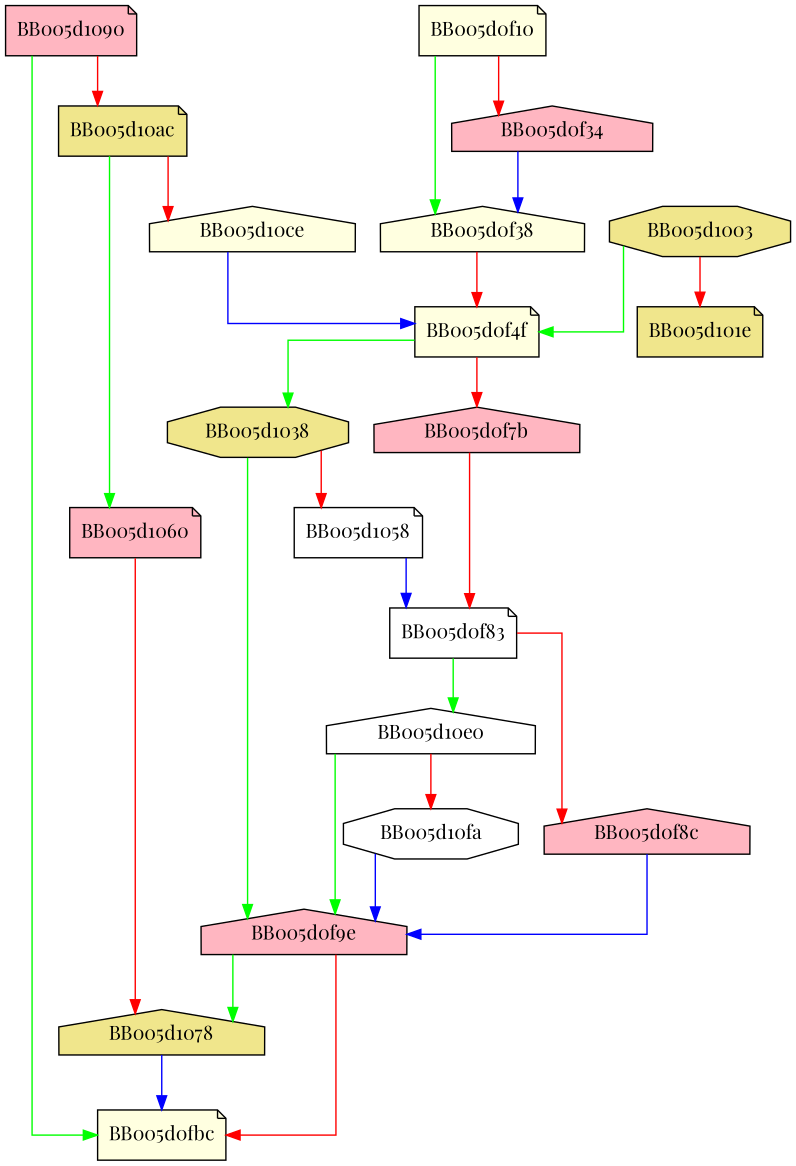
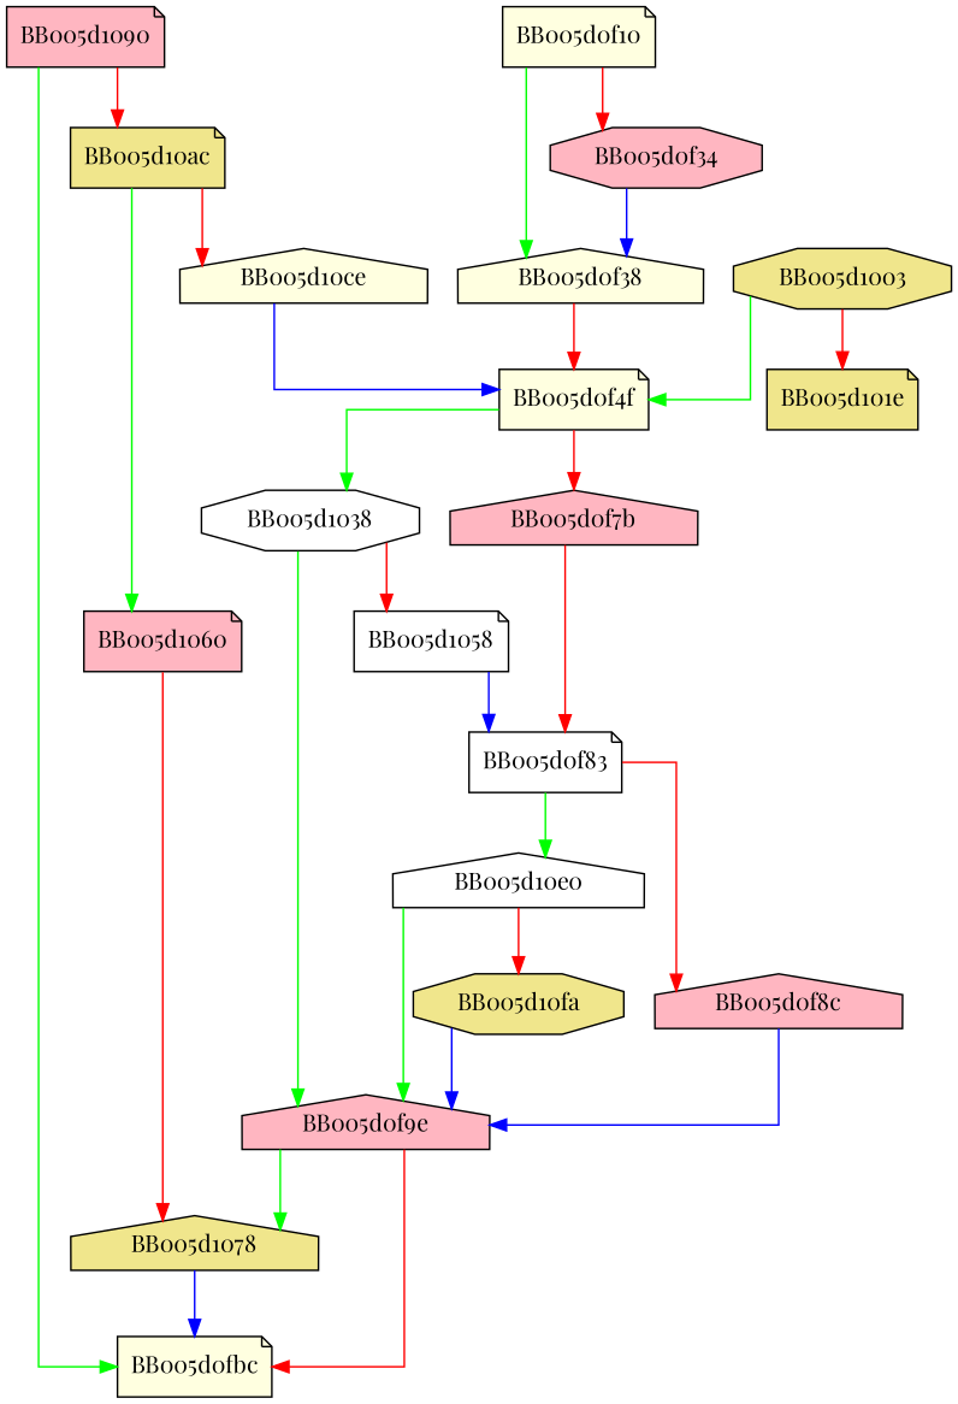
  digraph {
    fontname="Playfair Display"
    splines=ortho
    node [fillcolor=lightpink fontname="Playfair Display" shape=note style=filled]
    edge [color=red fontname="Playfair Display"]
    BB005d0f10 [fillcolor=lightyellow]
    BB005d0f38 [fillcolor=lightyellow shape=house]
-   BB005d0f34 [shape=house]
+   BB005d0f34 [shape=octagon]
    BB005d0f4f [fillcolor=lightyellow]
-   BB005d1038 [fillcolor=khaki shape=octagon]
+   BB005d1038 [fillcolor=white shape=octagon]
    BB005d0f7b [shape=house]
    BB005d0fbc [fillcolor=lightyellow]
    BB005d1090
    BB005d10ac [fillcolor=khaki]
    BB005d1003 [fillcolor=khaki shape=octagon]
    BB005d101e [fillcolor=khaki]
    BB005d0f9e [shape=house]
    BB005d1058 [fillcolor=white]
    BB005d0f83 [fillcolor=white]
    BB005d1078 [fillcolor=khaki shape=house]
    BB005d10e0 [fillcolor=white shape=house]
    BB005d0f8c [shape=house]
-   BB005d10fa [fillcolor=white shape=octagon]
+   BB005d10fa [fillcolor=khaki shape=octagon]
    BB005d1060
    BB005d10ce [fillcolor=lightyellow shape=house]
    BB005d0f10 -> BB005d0f38 [color=green]
    BB005d0f10 -> BB005d0f34
    BB005d0f38 -> BB005d0f4f
    BB005d0f34 -> BB005d0f38 [color=blue]
    BB005d0f4f -> BB005d1038 [color=green]
    BB005d0f4f -> BB005d0f7b
    BB005d1038 -> BB005d0f9e [color=green]
    BB005d1038 -> BB005d1058
    BB005d0f7b -> BB005d0f83
    BB005d1090 -> BB005d0fbc [color=green]
    BB005d1090 -> BB005d10ac
    BB005d10ac -> BB005d1060 [color=green]
    BB005d10ac -> BB005d10ce
    BB005d1003 -> BB005d0f4f [color=green]
    BB005d1003 -> BB005d101e
    BB005d0f9e -> BB005d0fbc
    BB005d0f9e -> BB005d1078 [color=green]
    BB005d1058 -> BB005d0f83 [color=blue]
    BB005d0f83 -> BB005d10e0 [color=green]
    BB005d0f83 -> BB005d0f8c
    BB005d1078 -> BB005d0fbc [color=blue]
    BB005d10e0 -> BB005d0f9e [color=green]
    BB005d10e0 -> BB005d10fa
    BB005d0f8c -> BB005d0f9e [color=blue]
    BB005d10fa -> BB005d0f9e [color=blue]
    BB005d1060 -> BB005d1078
    BB005d10ce -> BB005d0f4f [color=blue]
  }
